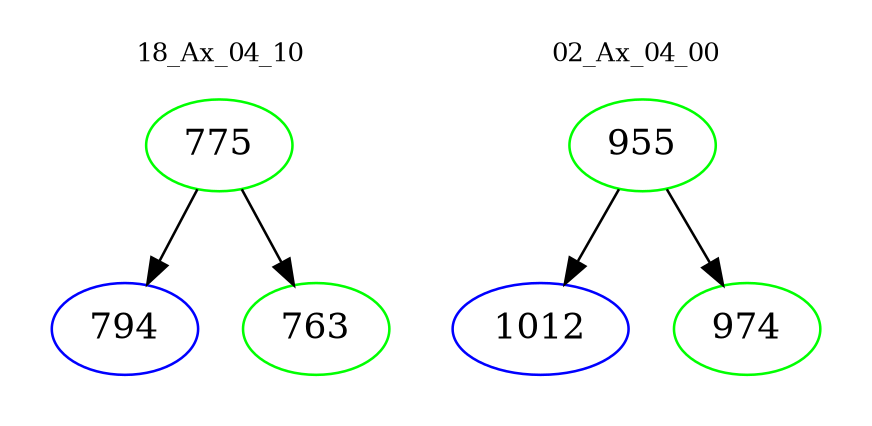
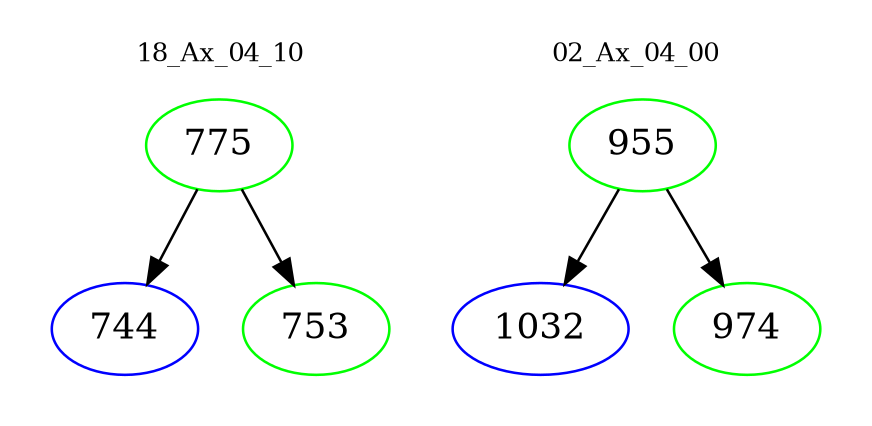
  digraph {
    node [color=green]
    edge [color=black]
    n1 [label=775]
-   n2 [color=blue label=794]
-   n3 [label=763]
+   n2 [color=blue label=744]
+   n3 [label=753]
    n4 [label=955]
-   n5 [color=blue label=1012]
+   n5 [color=blue label=1032]
    n6 [label=974]
    subgraph cluster_1 {
      color=white
      fontsize=10
      label="18_Ax_04_10"
      n1
      n2
      n3
    }
    subgraph cluster_2 {
      color=white
      fontsize=10
      label="02_Ax_04_00"
      n4
      n5
      n6
    }
    n1 -> n2
    n1 -> n3
    n4 -> n5
    n4 -> n6
  }
